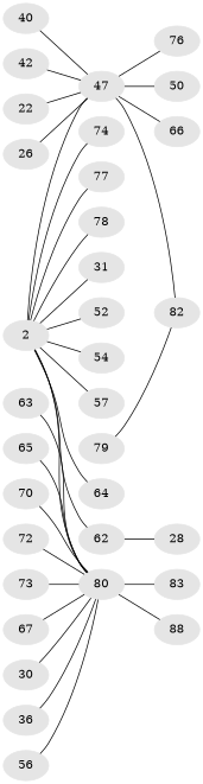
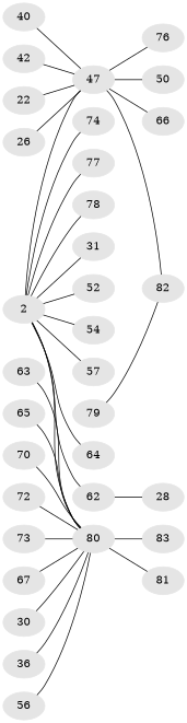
  graph {
    fontname="DejaVu Serif"
    rankdir=LR
    node [color=gray90 fontname="DejaVu Serif" style=filled]
    edge [fontname="DejaVu Serif"]
    2
    31
    47 [super="+13"]
    52
    54
    57 [super="+48"]
    62 [super="+9"]
    64
    74 [super="+18"]
    77
    78 [super="+75"]
    80 [super="+39+53+68+8"]
    50
    66
    76
    82 [super="+19+71"]
    28
-   81 [super="+61" label=88]
+   81 [super="+61"]
    83 [super="+58"]
    22
    26
    n22 [label=67 super="+3"]
    30 [super="+14"]
    36
    40
    42
    56 [super="+11"]
    63
    65
    70 [super="+49"]
    72
    73 [super="+24+69"]
    79
    2 -- 31
    2 -- 47 [weight=2]
    2 -- 52
    2 -- 54
    2 -- 57
    2 -- 62
    2 -- 64
    2 -- 74
    2 -- 77
    2 -- 78
    2 -- 80 [weight=3]
    47 -- 50
    47 -- 66
    47 -- 76
    47 -- 82
    62 -- 28
    80 -- 81
    80 -- 83
    22 -- 47
    26 -- 47
    n22 -- 80
    30 -- 80
    36 -- 80
    40 -- 47
    42 -- 47
    56 -- 80
    63 -- 80
    65 -- 80
    70 -- 80
    72 -- 80
    73 -- 80
    79 -- 82
  }
